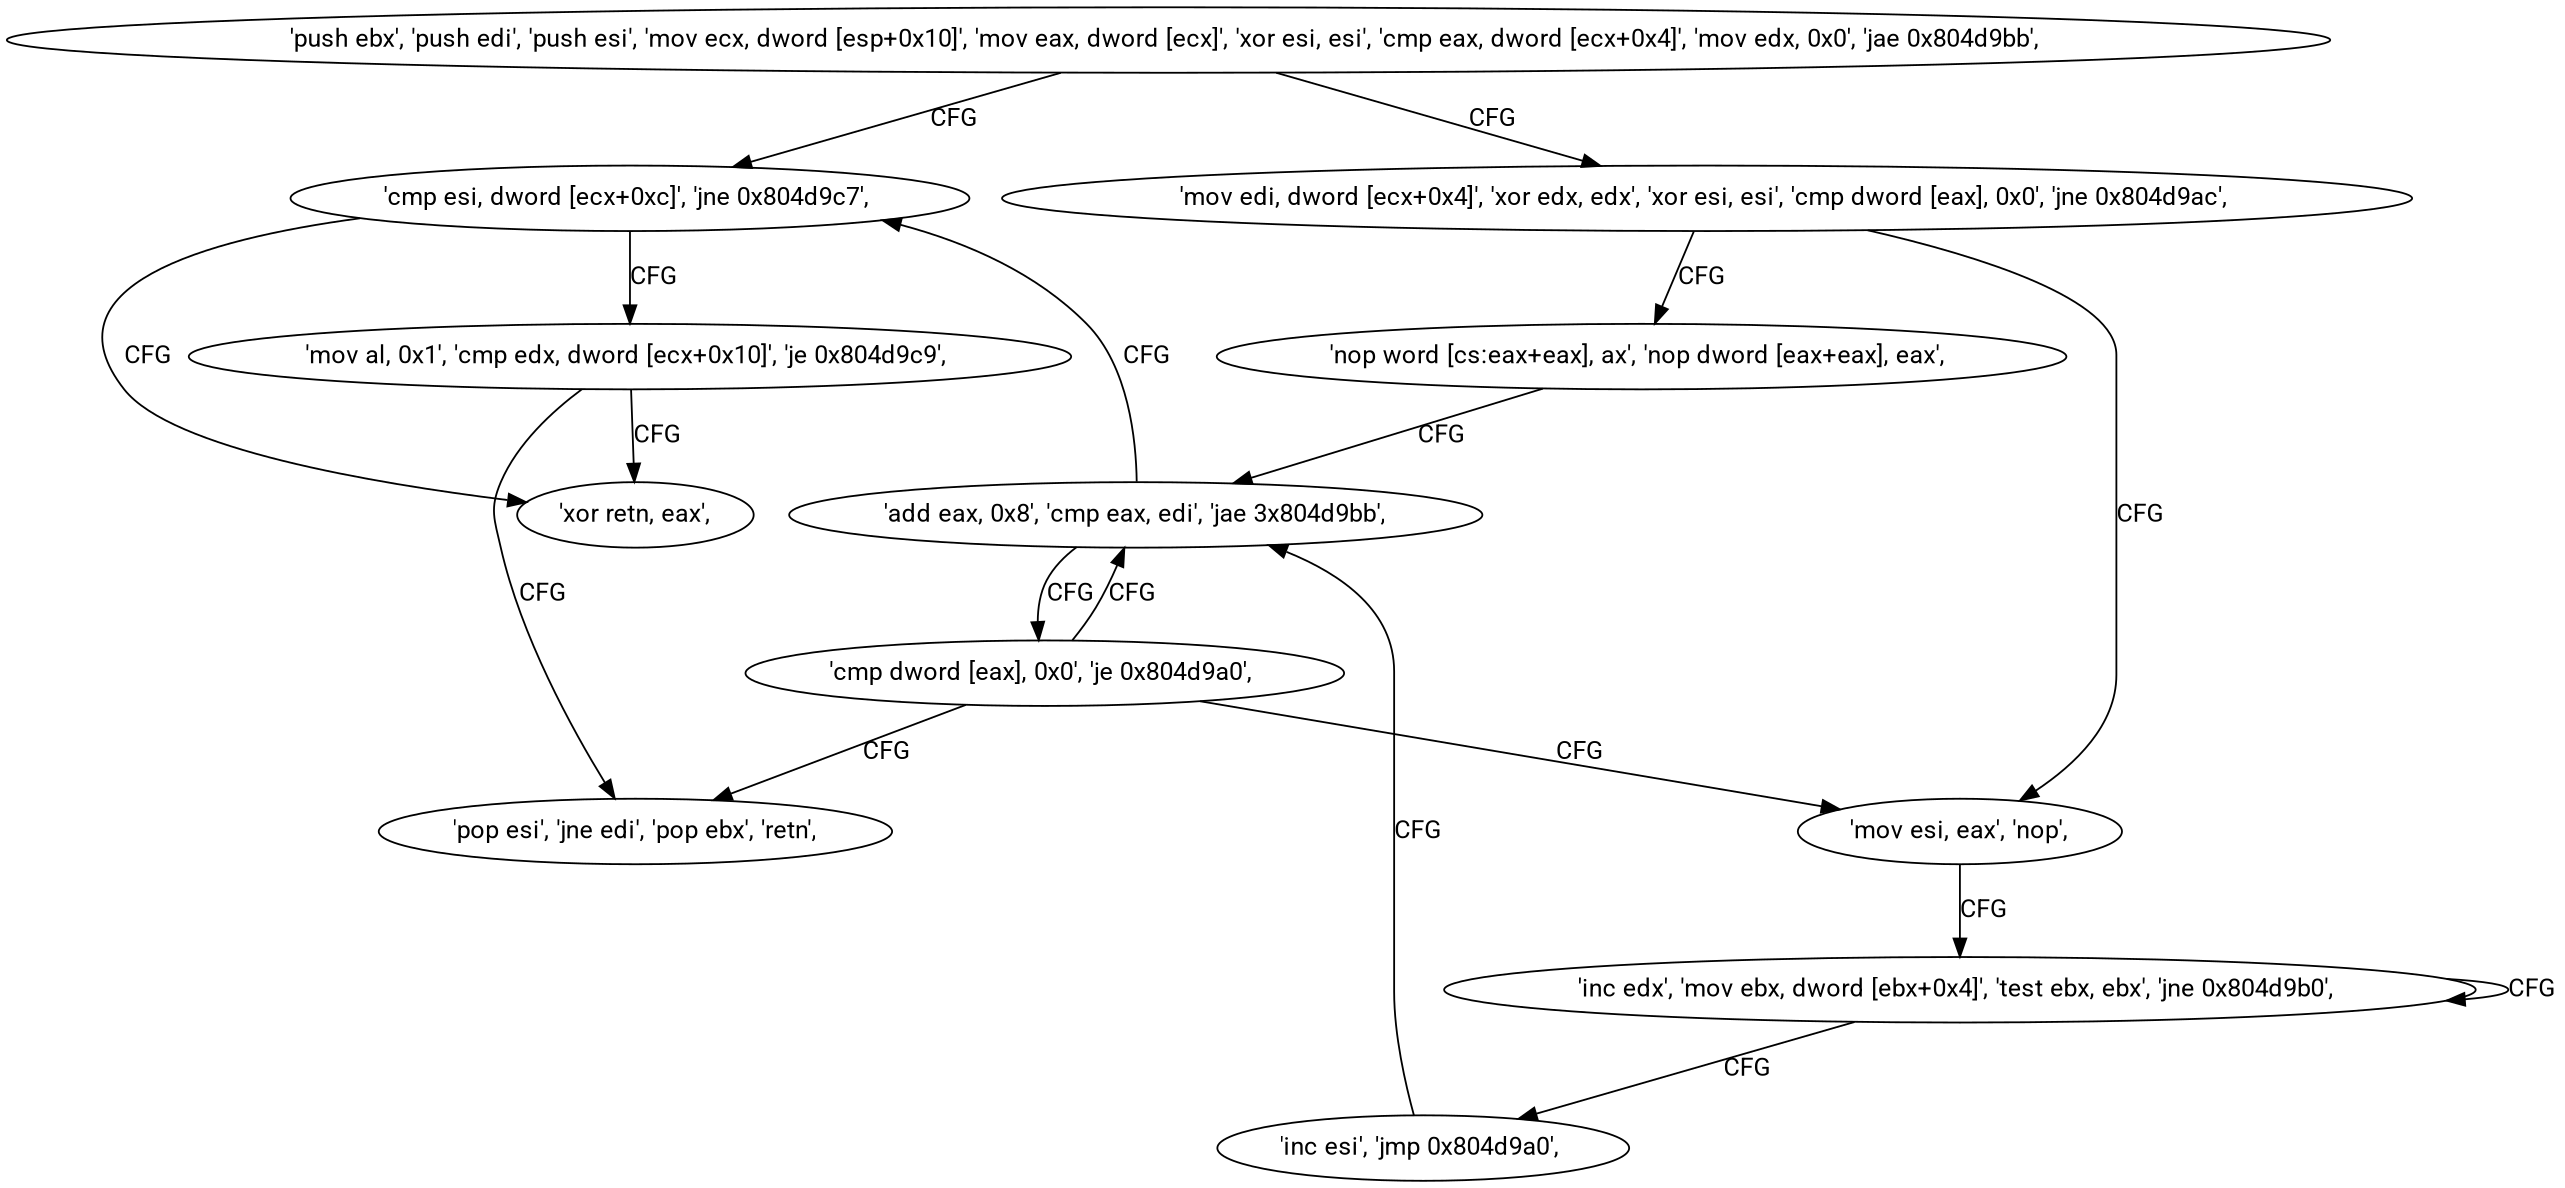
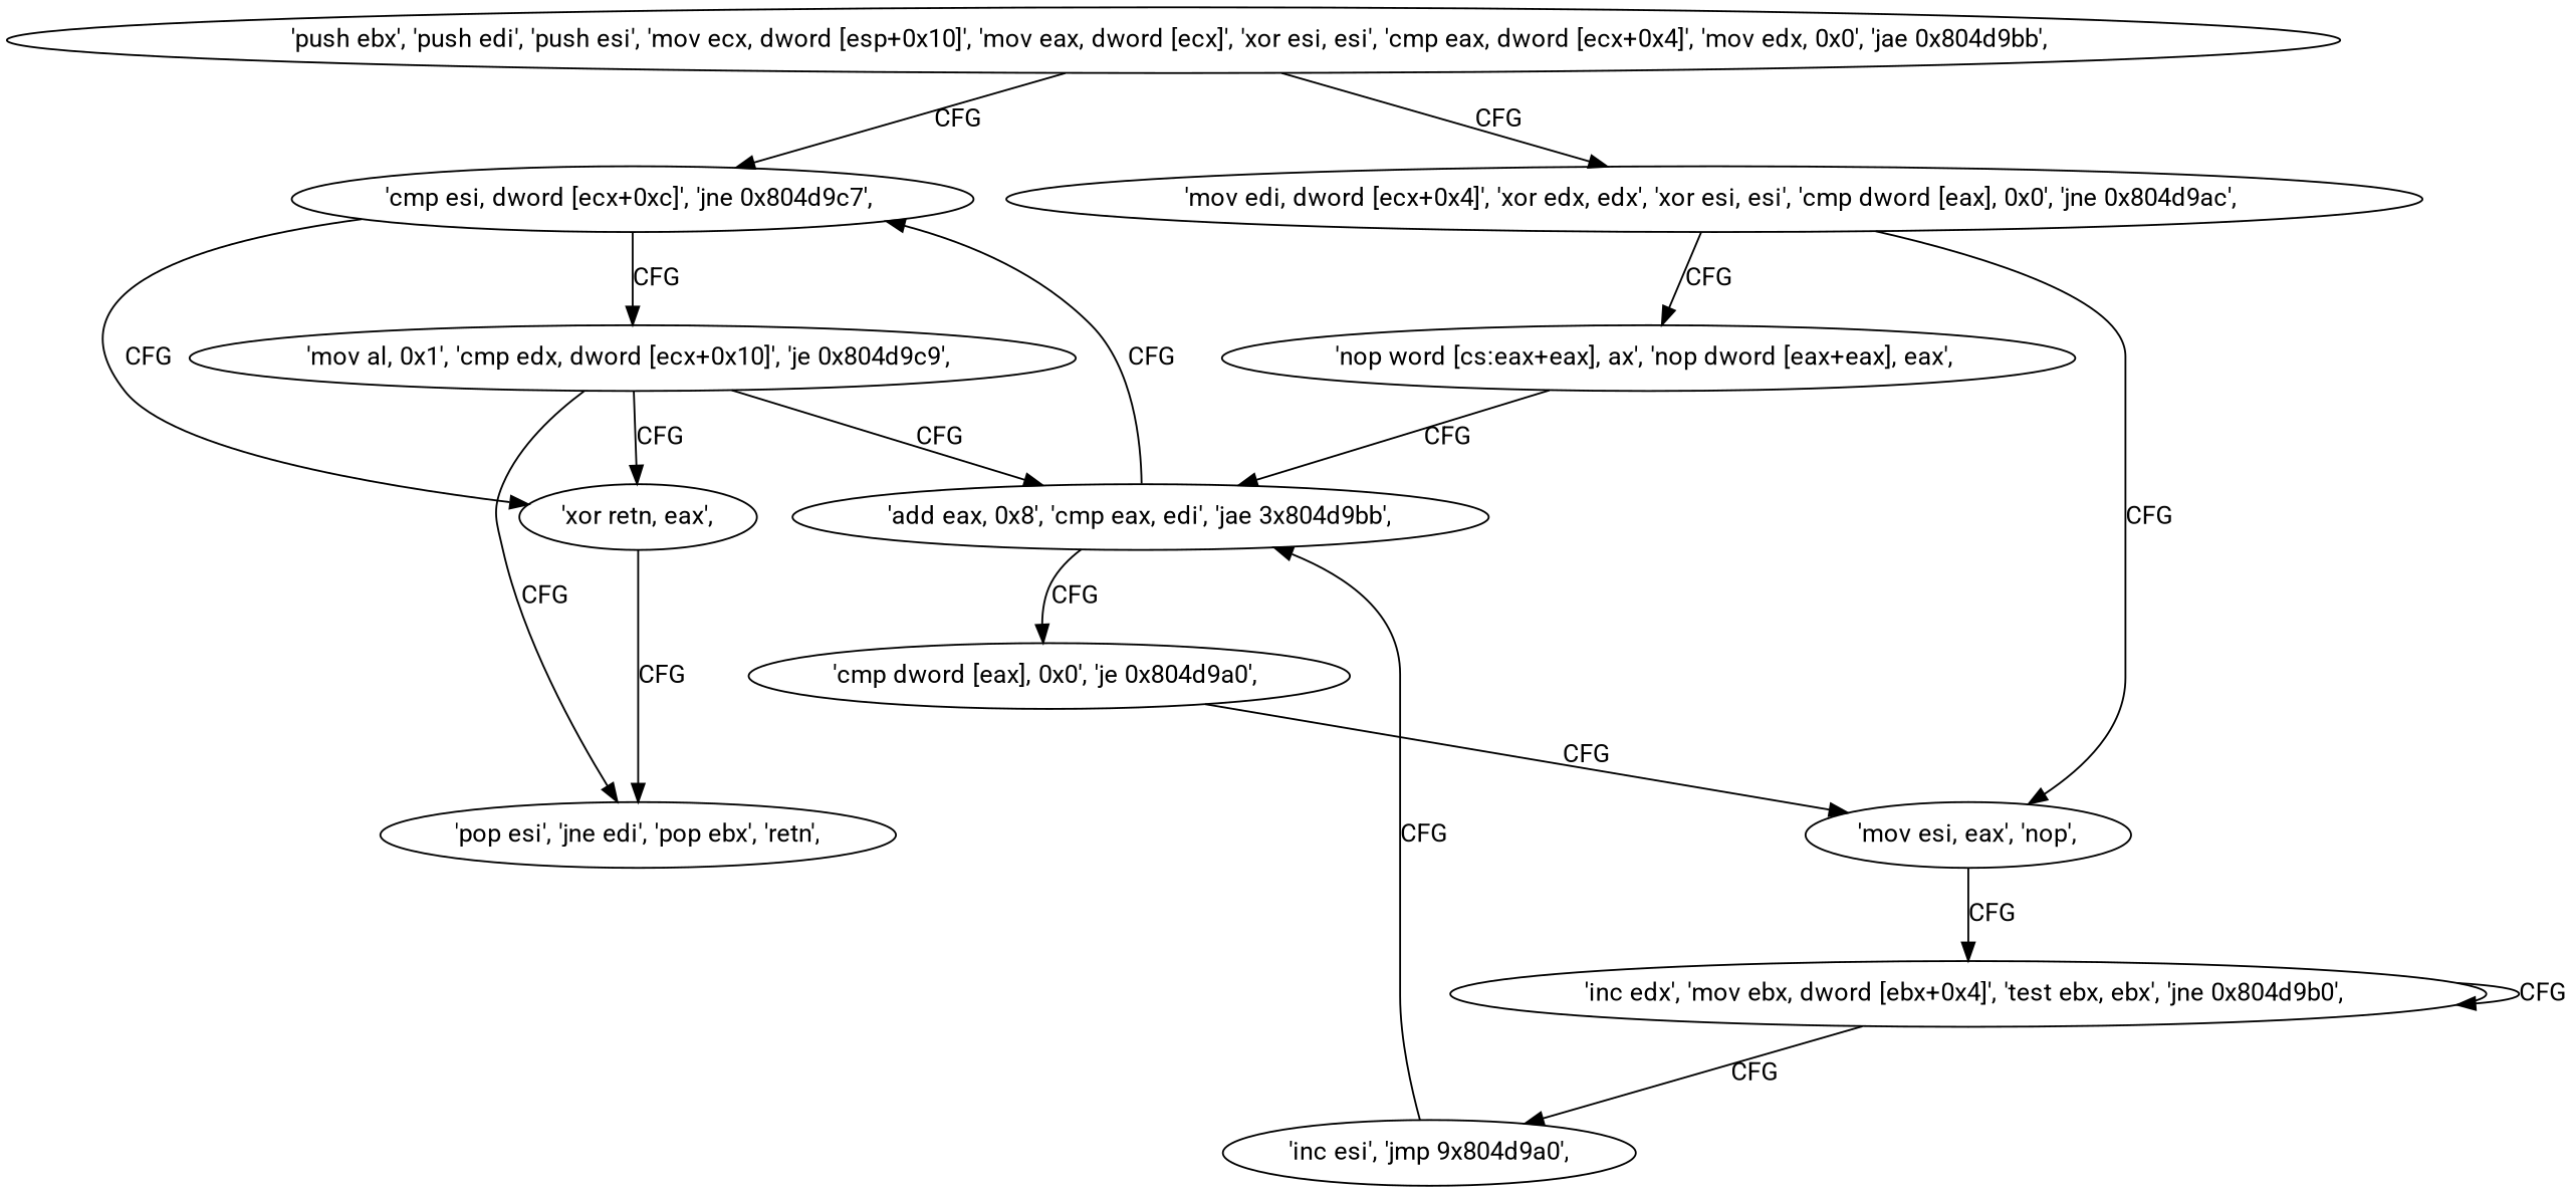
  digraph {
    fontname=Roboto
    node [fontname=Roboto]
    edge [fontname=Roboto]
    n1 [label="'push ebx', 'push edi', 'push esi', 'mov ecx, dword [esp+0x10]', 'mov eax, dword [ecx]', 'xor esi, esi', 'cmp eax, dword [ecx+0x4]', 'mov edx, 0x0', 'jae 0x804d9bb', "]
    n2 [label="'cmp esi, dword [ecx+0xc]', 'jne 0x804d9c7', "]
    n3 [label="'mov edi, dword [ecx+0x4]', 'xor edx, edx', 'xor esi, esi', 'cmp dword [eax], 0x0', 'jne 0x804d9ac', "]
    n4 [label="'xor retn, eax',"]
    n5 [label="'mov al, 0x1', 'cmp edx, dword [ecx+0x10]', 'je 0x804d9c9', "]
    n6 [label="'mov esi, eax', 'nop',"]
    n7 [label="'nop word [cs:eax+eax], ax', 'nop dword [eax+eax], eax', "]
    n8 [label="'pop esi', 'jne edi', 'pop ebx', 'retn',"]
    n9 [label="'inc edx', 'mov ebx, dword [ebx+0x4]', 'test ebx, ebx', 'jne 0x804d9b0', "]
    n10 [label="'add eax, 0x8', 'cmp eax, edi', 'jae 3x804d9bb',"]
-   n11 [label="'inc esi', 'jmp 0x804d9a0', "]
+   n11 [label="'inc esi', 'jmp 9x804d9a0',"]
    n12 [label="'cmp dword [eax], 0x0', 'je 0x804d9a0', "]
    n1 -> n2 [label=CFG]
    n1 -> n3 [label=CFG]
    n2 -> n4 [label=CFG]
    n2 -> n5 [label=CFG]
    n3 -> n6 [label=CFG]
    n3 -> n7 [label=CFG]
-   n12 -> n8 [label=CFG]
+   n4 -> n8 [label=CFG]
    n5 -> n4 [label=CFG]
    n5 -> n8 [label=CFG]
    n6 -> n9 [label=CFG]
    n7 -> n10 [label=CFG]
    n9 -> n9 [label=CFG]
    n9 -> n11 [label=CFG]
    n10 -> n2 [label=CFG]
    n10 -> n12 [label=CFG]
    n11 -> n10 [label=CFG]
    n12 -> n6 [label=CFG]
-   n12 -> n10 [label=CFG]
+   n5 -> n10 [label=CFG]
  }
